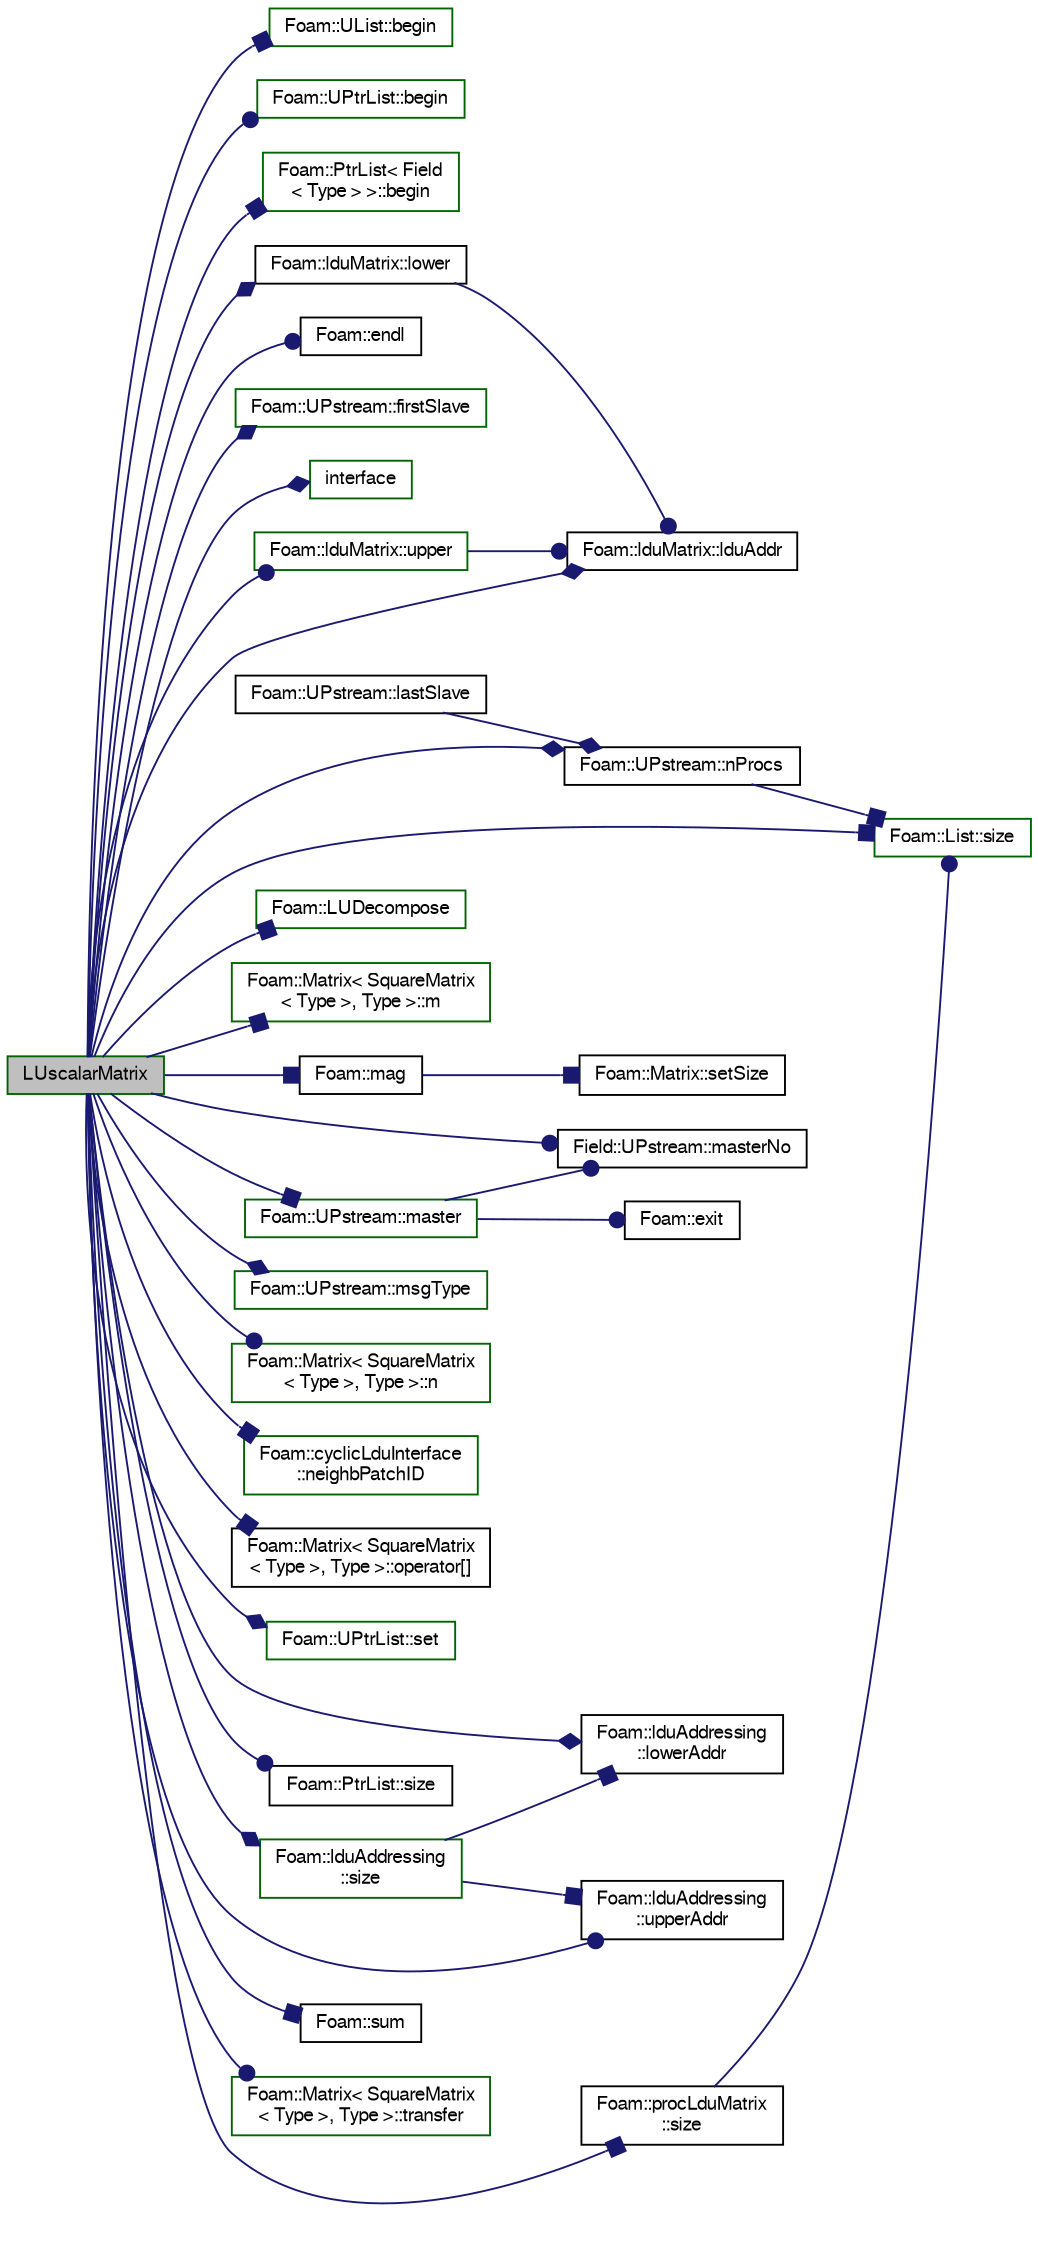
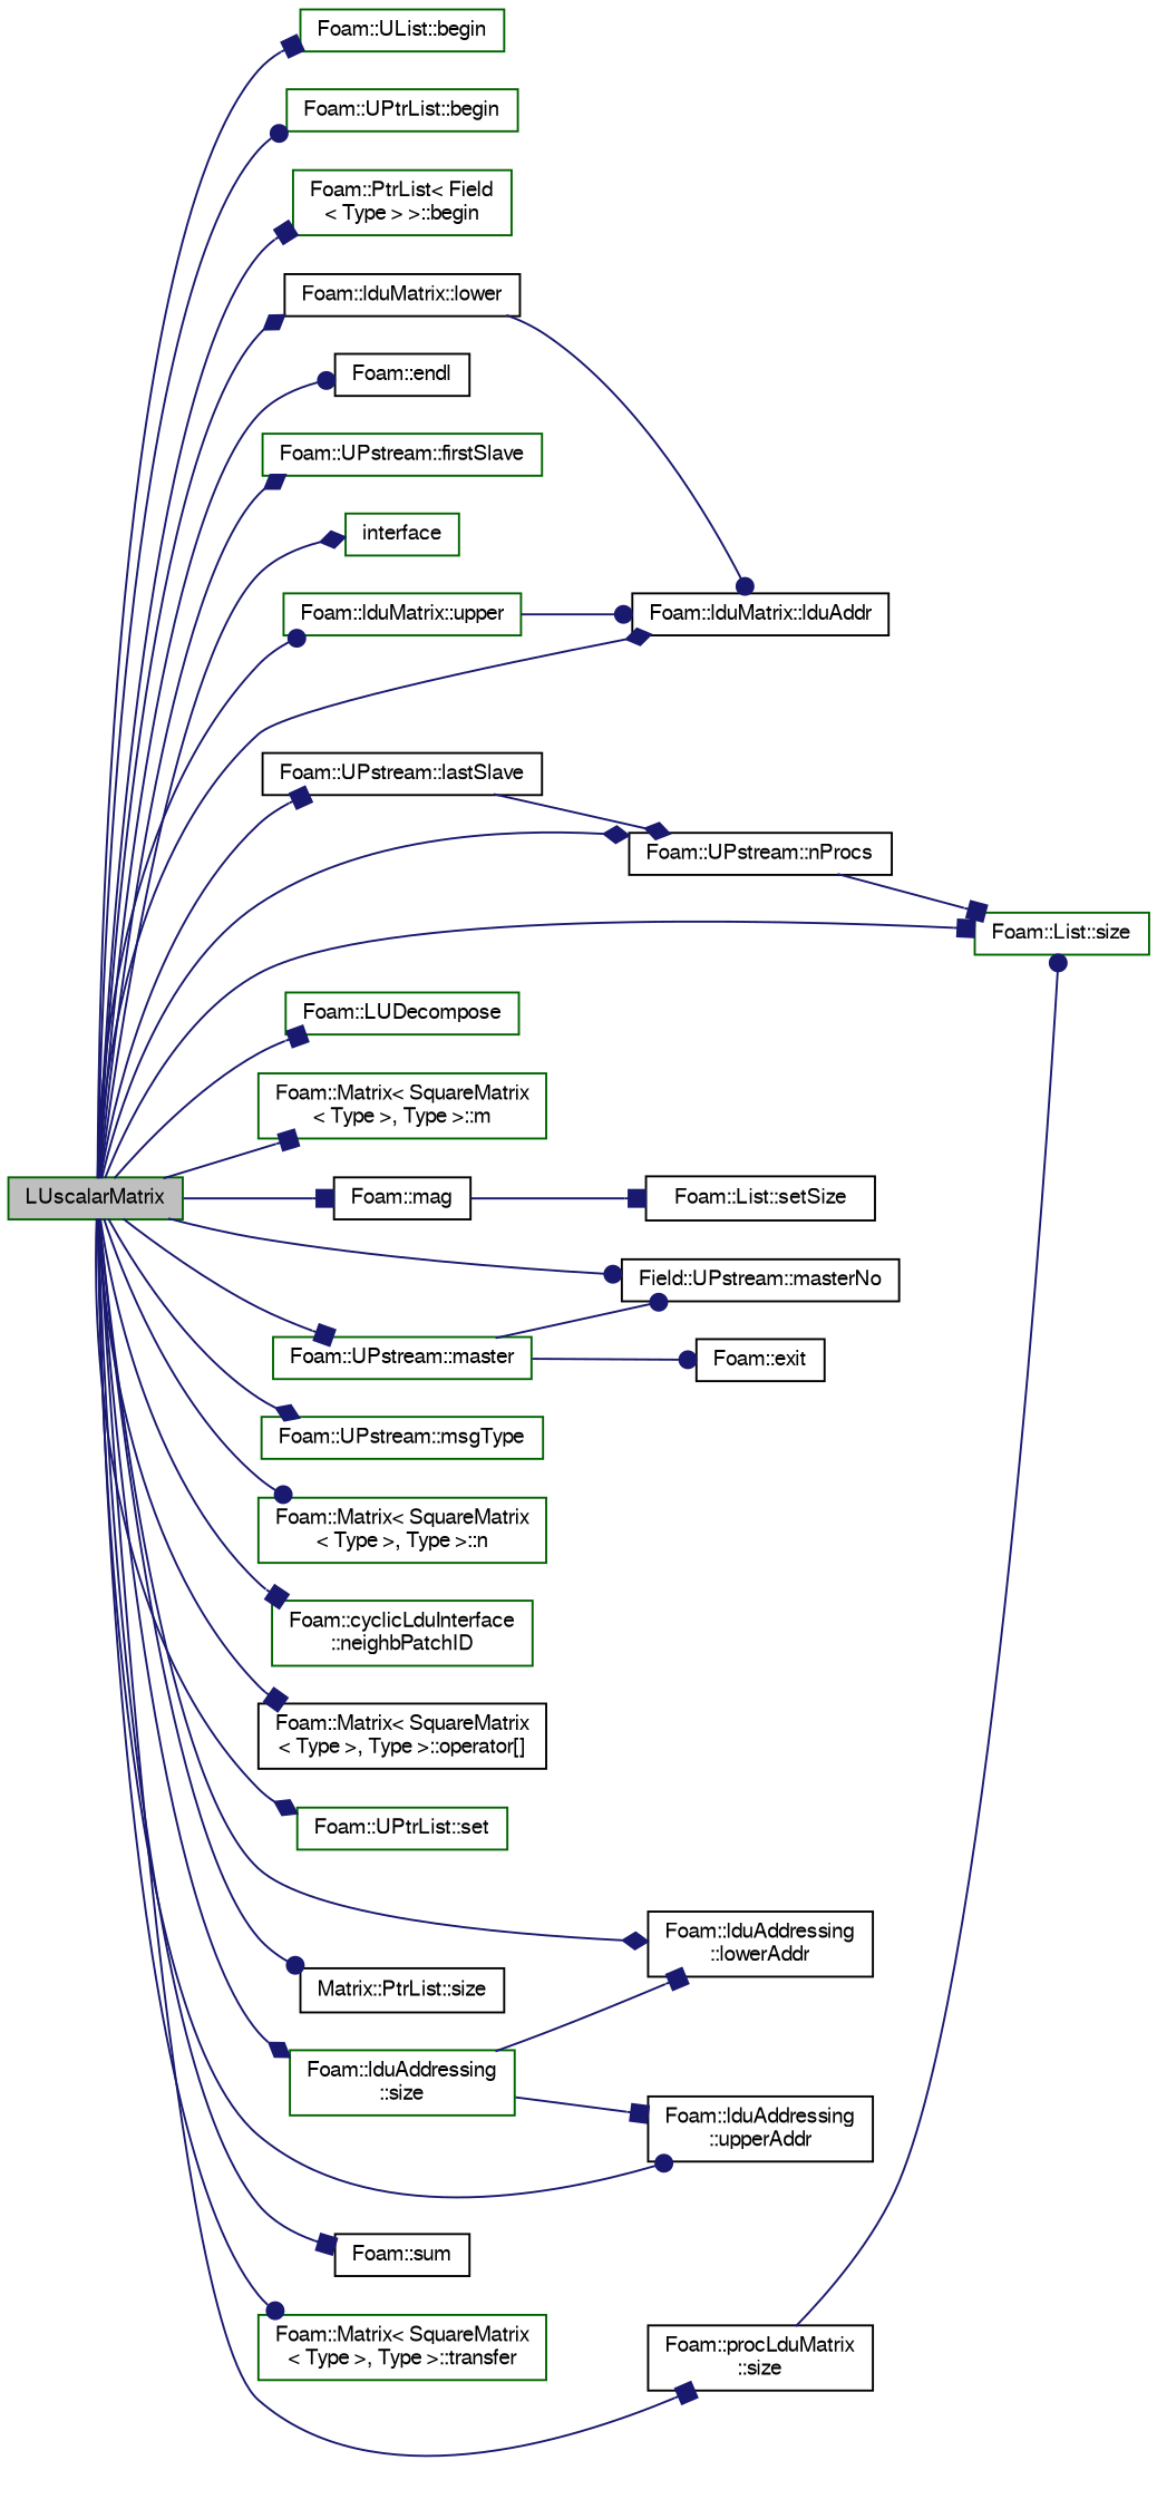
  digraph {
    rankdir=LR
    node [color=darkgreen fontname=FreeSans fontsize=10 shape=record]
    edge [arrowhead=box color=midnightblue fontname=FreeSans fontsize=10 labelfontname=FreeSans labelfontsize=10 style=solid]
    n1 [fillcolor=grey75 fontcolor=black height=0.2 label=LUscalarMatrix style=filled width=0.4]
    n2 [height=0.2 label="Foam::UList::begin" width=0.4]
    n3 [height=0.2 label="Foam::UPtrList::begin" width=0.4]
    n4 [height=0.2 label="Foam::PtrList\< Field\l\< Type \> \>::begin" width=0.4]
    n5 [color=black height=0.2 label="Foam::lduMatrix::lduAddr" width=0.4]
    n6 [color=black height=0.2 label="Foam::endl" width=0.4]
    n7 [height=0.2 label="Foam::UPstream::firstSlave" width=0.4]
    n8 [height=0.2 label=interface width=0.4]
    n9 [color=black height=0.2 label="Foam::UPstream::lastSlave" width=0.4]
    n10 [color=black height=0.2 label="Foam::UPstream::nProcs" width=0.4]
    n11 [height=0.2 label="Foam::List::size" width=0.4]
    n12 [color=black height=0.2 label="Foam::lduMatrix::lower" width=0.4]
    n13 [color=black height=0.2 label="Foam::lduAddressing\l::lowerAddr" width=0.4]
    n14 [height=0.2 label="Foam::LUDecompose" width=0.4]
    n15 [height=0.2 label="Foam::Matrix\< SquareMatrix\l\< Type \>, Type \>::m" width=0.4]
    n16 [color=black height=0.2 label="Foam::mag" width=0.4]
    n17 [height=0.2 label="Foam::UPstream::master" width=0.4]
    n18 [color=black height=0.2 label="Field::UPstream::masterNo" width=0.4]
    n19 [height=0.2 label="Foam::UPstream::msgType" width=0.4]
    n20 [height=0.2 label="Foam::Matrix\< SquareMatrix\l\< Type \>, Type \>::n" width=0.4]
    n21 [height=0.2 label="Foam::cyclicLduInterface\l::neighbPatchID" width=0.4]
    n22 [color=black height=0.2 label="Foam::Matrix\< SquareMatrix\l\< Type \>, Type \>::operator[]" width=0.4]
    n23 [height=0.2 label="Foam::UPtrList::set" width=0.4]
    n24 [color=black height=0.2 label="Foam::procLduMatrix\l::size" width=0.4]
-   n25 [color=black height=0.2 label="Foam::PtrList::size" width=0.4]
+   n25 [color=black height=0.2 label="Matrix::PtrList::size" width=0.4]
    n26 [height=0.2 label="Foam::lduAddressing\l::size" width=0.4]
    n27 [color=black height=0.2 label="Foam::lduAddressing\l::upperAddr" width=0.4]
    n28 [color=black height=0.2 label="Foam::sum" width=0.4]
    n29 [height=0.2 label="Foam::Matrix\< SquareMatrix\l\< Type \>, Type \>::transfer" width=0.4]
    n30 [height=0.2 label="Foam::lduMatrix::upper" width=0.4]
    n31 [color=black height=0.2 label="Foam::exit" width=0.4]
-   n32 [color=black height=0.2 label="Foam::Matrix::setSize" width=0.4]
+   n32 [color=black height=0.2 label="Foam::List::setSize" width=0.4]
    n1 -> n2
    n1 -> n3 [arrowhead=dot]
    n1 -> n4
    n1 -> n5 [arrowhead=diamond]
    n1 -> n6 [arrowhead=dot]
    n1 -> n7 [arrowhead=diamond]
    n1 -> n8 [arrowhead=diamond]
+   n1 -> n9
    n1 -> n10 [arrowhead=diamond]
    n1 -> n11
    n1 -> n12 [arrowhead=diamond]
    n1 -> n13 [arrowhead=diamond]
    n1 -> n14
    n1 -> n15
    n1 -> n16
    n1 -> n17
    n1 -> n18 [arrowhead=dot]
    n1 -> n19 [arrowhead=diamond]
    n1 -> n20 [arrowhead=dot]
    n1 -> n21
    n1 -> n22
    n1 -> n23 [arrowhead=diamond]
    n1 -> n24
    n1 -> n25 [arrowhead=dot]
    n1 -> n26 [arrowhead=diamond]
    n1 -> n27 [arrowhead=dot]
    n1 -> n28
    n1 -> n29 [arrowhead=dot]
    n1 -> n30 [arrowhead=dot]
    n9 -> n10 [arrowhead=diamond]
    n10 -> n11
    n12 -> n5 [arrowhead=dot]
    n16 -> n32
    n17 -> n18 [arrowhead=dot]
    n17 -> n31 [arrowhead=dot]
    n24 -> n11 [arrowhead=dot]
    n26 -> n13
    n26 -> n27
    n30 -> n5 [arrowhead=dot]
  }
